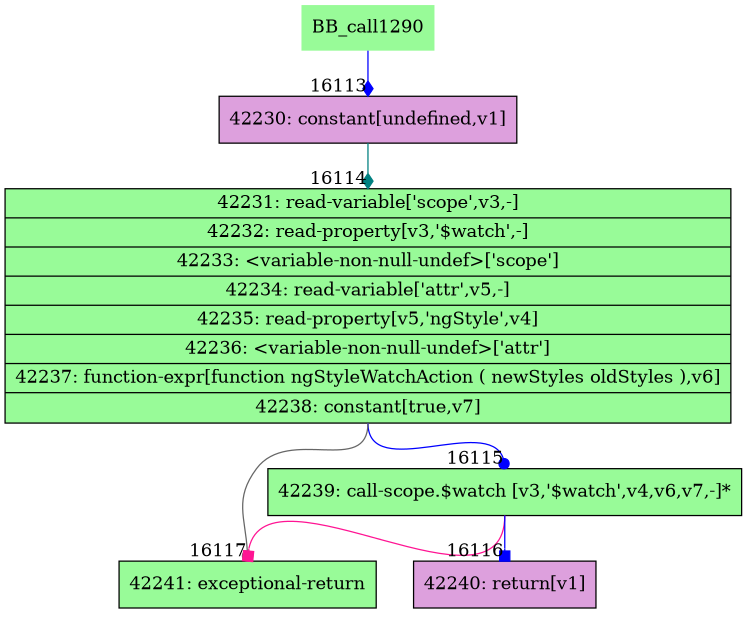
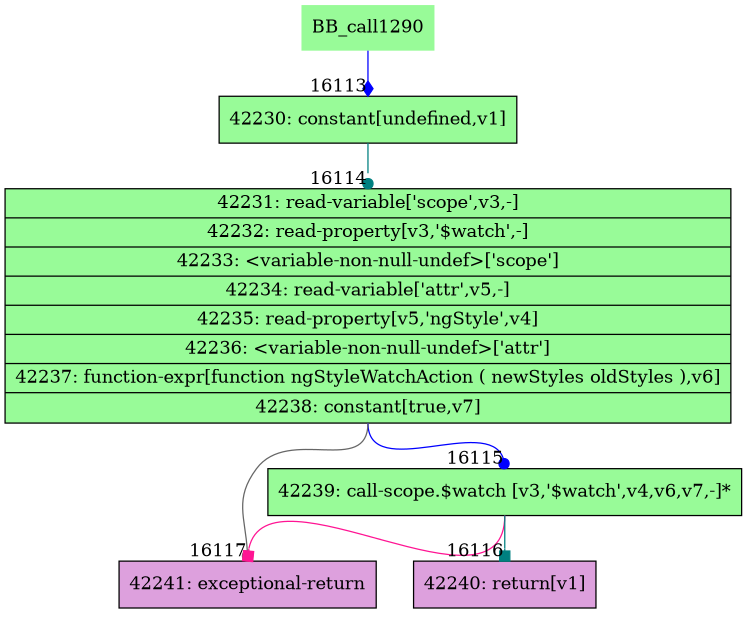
  digraph {
    rankdir=TD
    node [fillcolor=palegreen shape=record style=filled]
    edge [arrowhead=diamond color=blue headport=n tailport=s]
    n1 [label=BB_call1290 shape=none]
-   n2 [fillcolor=plum label="{42230: constant[undefined,v1]}"]
+   n2 [label="{42230: constant[undefined,v1]}"]
    n3 [label="{42231: read-variable['scope',v3,-]|42232: read-property[v3,'$watch',-]|42233: \<variable-non-null-undef\>['scope']|42234: read-variable['attr',v5,-]|42235: read-property[v5,'ngStyle',v4]|42236: \<variable-non-null-undef\>['attr']|42237: function-expr[function ngStyleWatchAction ( newStyles oldStyles ),v6]|42238: constant[true,v7]}"]
    n4 [label="{42239: call-scope.$watch [v3,'$watch',v4,v6,v7,-]*}"]
-   n5 [label="{42241: exceptional-return}"]
+   n5 [fillcolor=plum label="{42241: exceptional-return}"]
    n6 [fillcolor=plum label="{42240: return[v1]}"]
    n1 -> n2 [headlabel="    16113"]
-   n2 -> n3 [color=teal headlabel="      16114"]
+   n2 -> n3 [arrowhead=dot color=teal headlabel="      16114"]
    n3 -> n4 [arrowhead=dot headlabel="      16115"]
    n3 -> n5 [arrowhead=dot color=gray40 headlabel="      16117"]
    n4 -> n5 [arrowhead=box color=deeppink]
-   n4 -> n6 [arrowhead=box headlabel="      16116"]
+   n4 -> n6 [arrowhead=box color=teal headlabel="      16116"]
  }
